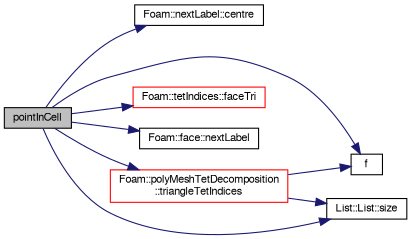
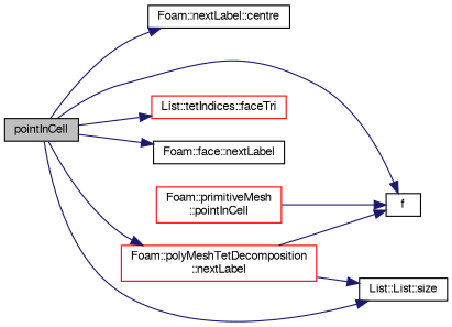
  digraph {
    rankdir=LR
    node [color=black fontname=FreeSans fontsize=10 shape=record]
    edge [color=midnightblue fontname=FreeSans fontsize=10 labelfontname=FreeSans labelfontsize=10 style=solid]
    n1 [fillcolor=grey75 fontcolor=black height=0.2 label=pointInCell style=filled width=0.4]
    n2 [height=0.2 label="Foam::nextLabel::centre" width=0.4]
    n3 [height=0.2 label=f width=0.4]
-   n4 [color=red height=0.2 label="Foam::tetIndices::faceTri" width=0.4]
+   n4 [color=red height=0.2 label="List::tetIndices::faceTri" width=0.4]
    n5 [height=0.2 label="Foam::face::nextLabel" width=0.4]
    n6 [height=0.2 label="List::List::size" width=0.4]
-   n7 [color=red height=0.2 label="Foam::polyMeshTetDecomposition\l::triangleTetIndices" width=0.4]
+   n7 [color=red height=0.2 label="Foam::polyMeshTetDecomposition\l::nextLabel" width=0.4]
+   n8 [color=red height=0.2 label="Foam::primitiveMesh\l::pointInCell" width=0.4]
    n1 -> n2
    n1 -> n3
    n1 -> n4
    n1 -> n5
    n1 -> n6
    n1 -> n7
    n7 -> n3
    n7 -> n6
+   n8 -> n3
  }
